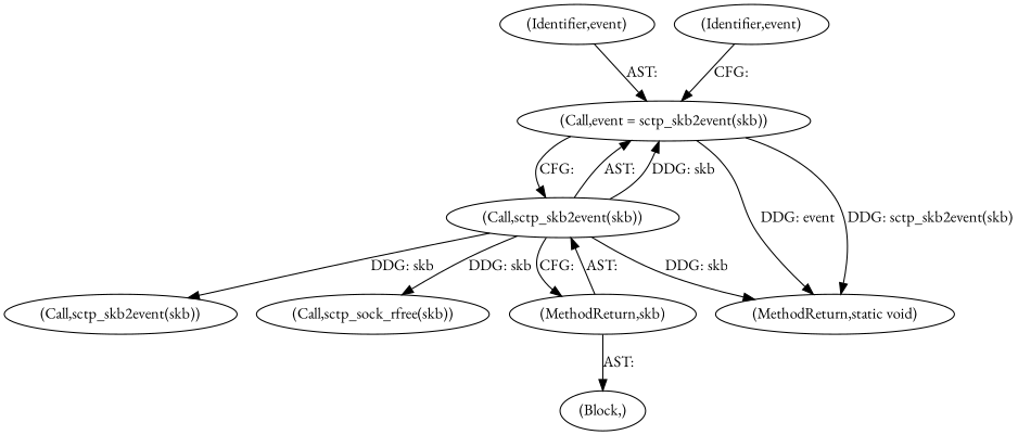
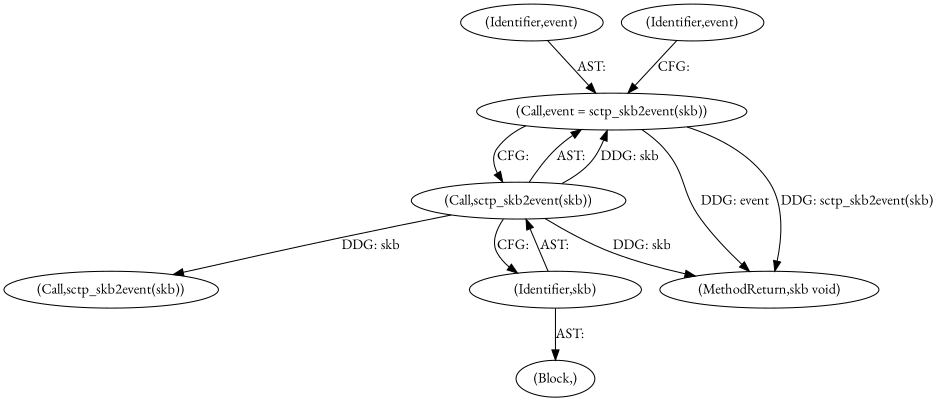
  digraph {
    fontname="EB Garamond"
    node [fontname="EB Garamond"]
    edge [fontname="EB Garamond"]
    n1 [label="(Call,event = sctp_skb2event(skb))"]
    n2 [label="(Call,sctp_skb2event(skb))"]
-   n3 [label="(MethodReturn,static void)"]
+   n3 [label="(MethodReturn,skb void)"]
    n4 [label="(Call,sctp_skb2event(skb))"]
-   n5 [label="(Call,sctp_sock_rfree(skb))"]
-   n6 [label="(MethodReturn,skb)"]
+   n6 [label="(Identifier,skb)"]
    n7 [label="(Block,)"]
    n8 [label="(Identifier,event)"]
    n9 [label="(Identifier,event)"]
    n1 -> n2 [label="CFG: "]
    n1 -> n3 [label="DDG: event"]
    n1 -> n3 [label="DDG: sctp_skb2event(skb)"]
    n2 -> n1 [label="AST: "]
    n2 -> n1 [label="DDG: skb"]
    n2 -> n3 [label="DDG: skb"]
    n2 -> n4 [label="DDG: skb"]
-   n2 -> n5 [label="DDG: skb"]
    n2 -> n6 [label="CFG: "]
    n6 -> n2 [label="AST: "]
    n6 -> n7 [label="AST: "]
    n8 -> n1 [label="AST: "]
    n9 -> n1 [label="CFG: "]
  }
